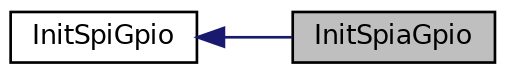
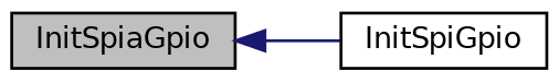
  digraph {
    rankdir=LR
    node [color=black fontname=Helvetica fontsize=10 shape=record style=filled]
    n1 [fillcolor=grey75 fontcolor=black height=0.2 label=InitSpiaGpio width=0.4]
    n2 [fillcolor=white height=0.2 label=InitSpiGpio width=0.4]
-   n2 -> n1 [color=midnightblue dir=back fontname=Helvetica fontsize=10 labelfontname=Helvetica labelfontsize=10 style=solid]
+   n1 -> n2 [color=midnightblue dir=back fontname=Helvetica fontsize=10 labelfontname=Helvetica labelfontsize=10 style=solid]
  }
